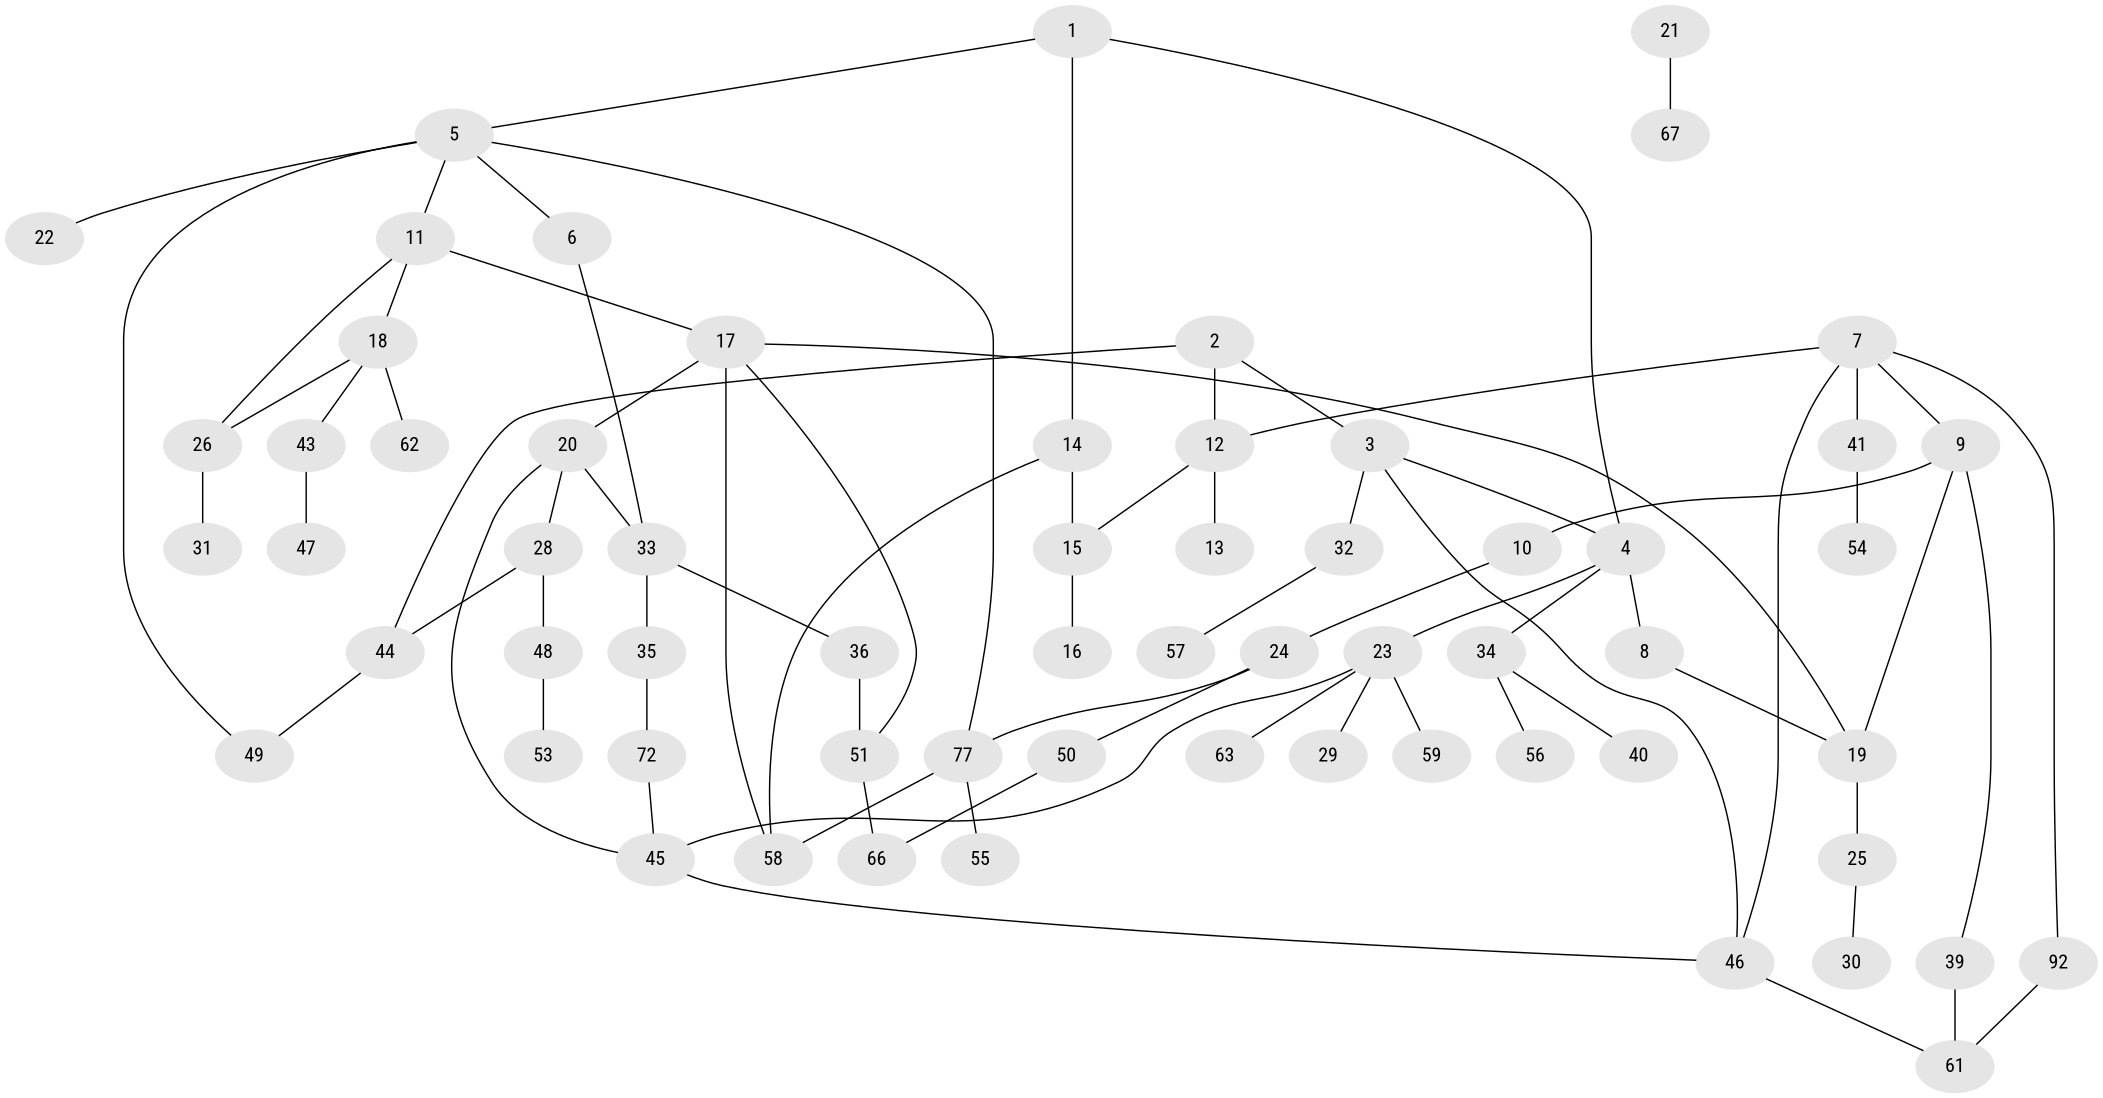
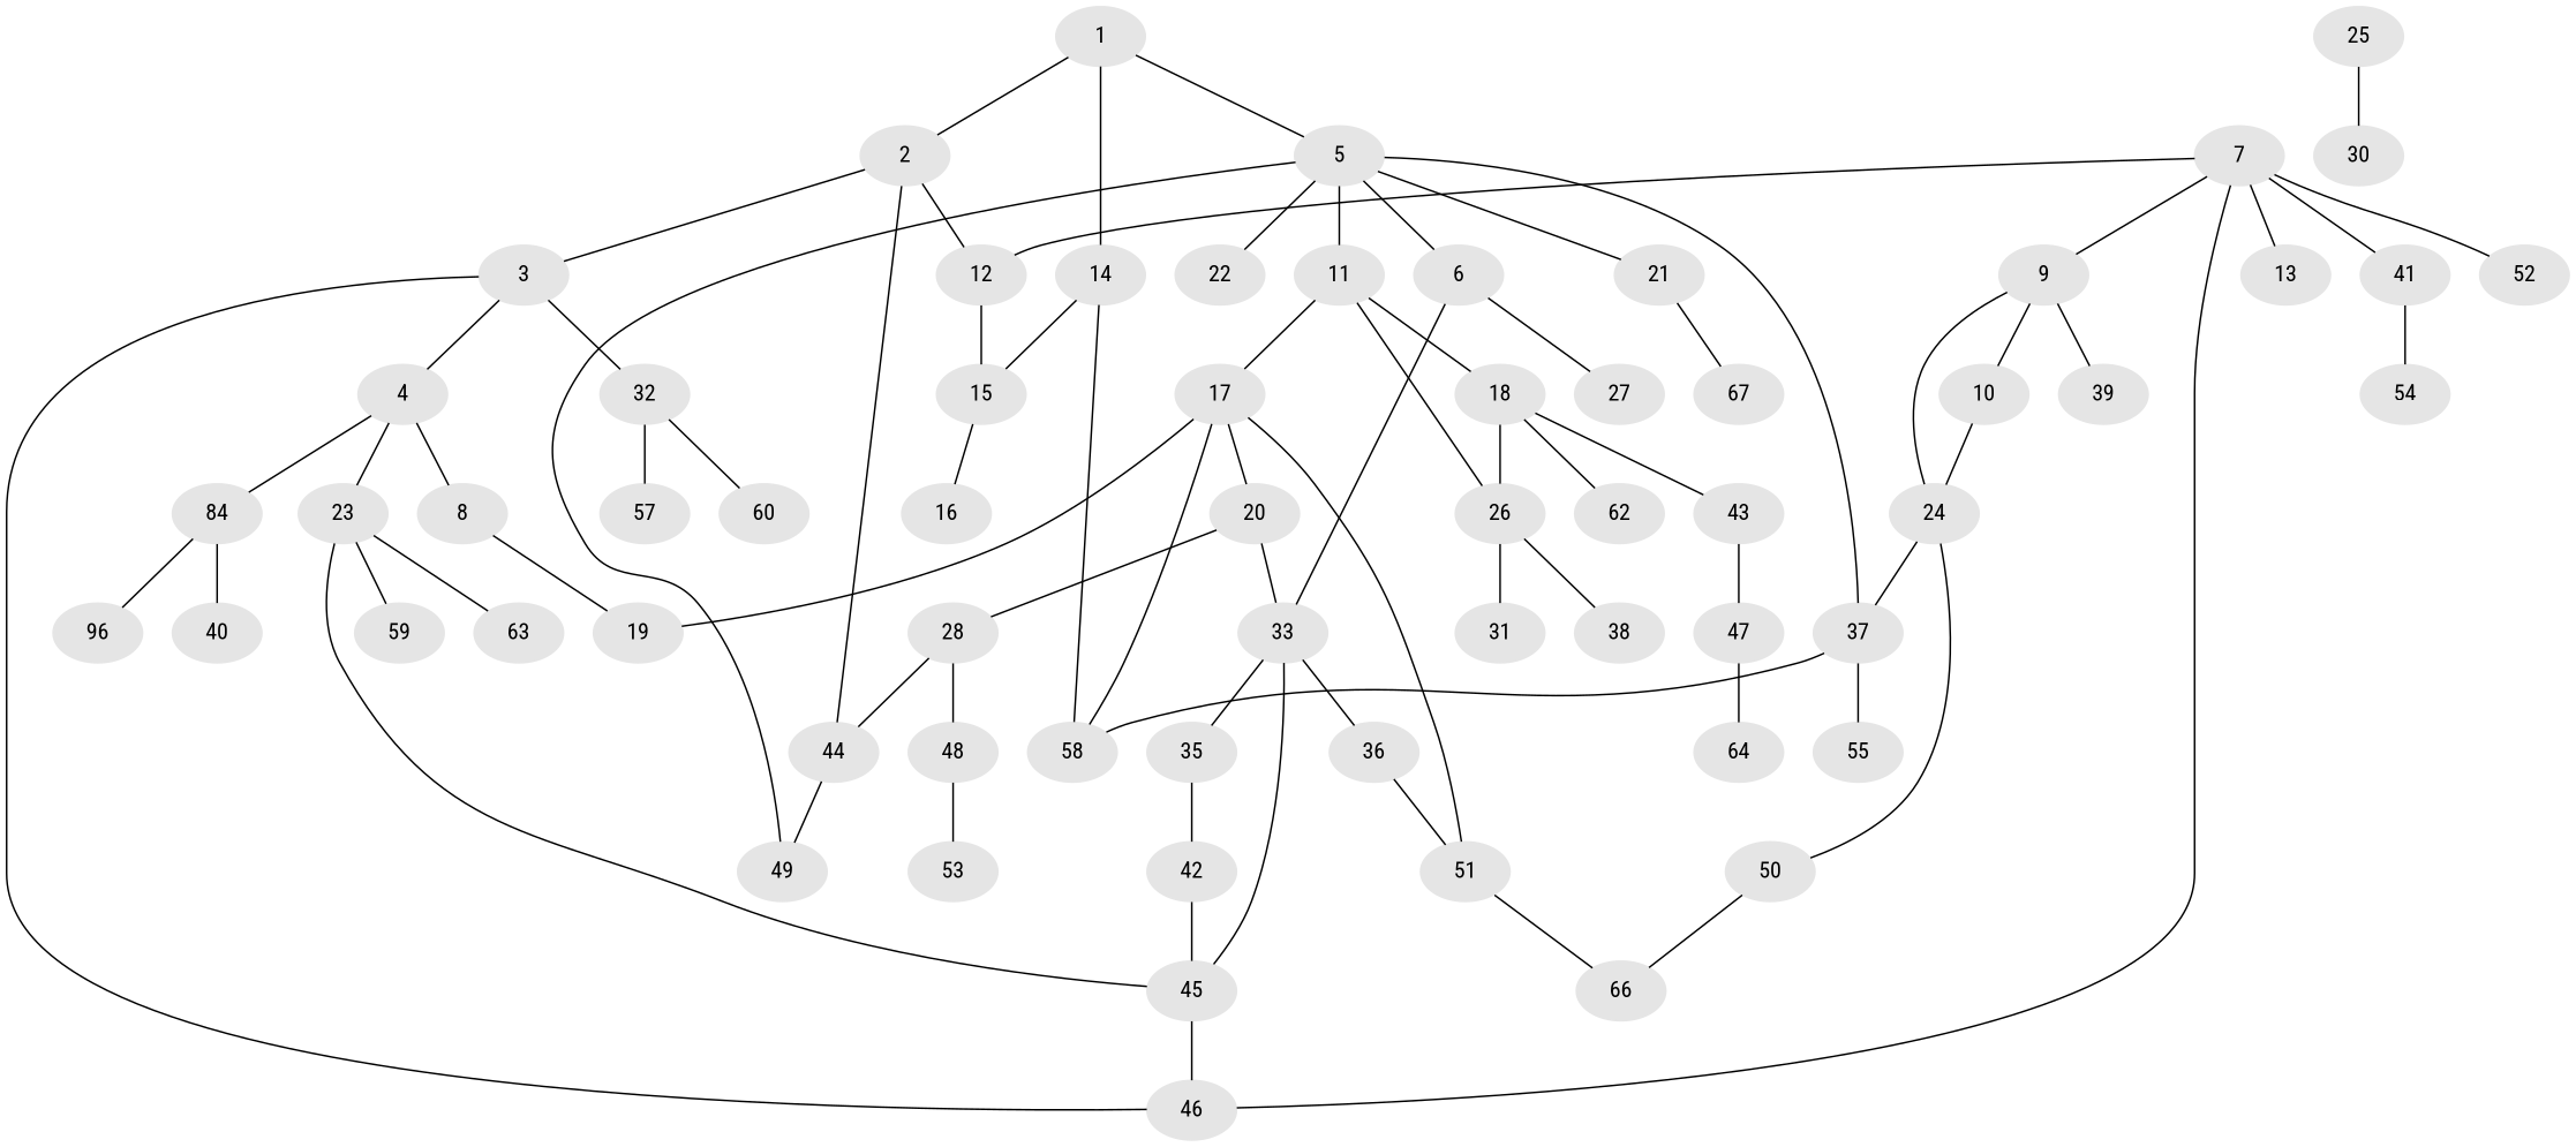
  graph {
    fontname="Roboto Condensed"
    node [color=gray90 fontname="Roboto Condensed" style=filled]
    edge [fontname="Roboto Condensed"]
    1
    2
    5
    14
    3
    12
    44
    6
    11
    21
    22
-   37 [label=77]
+   37
    49
    15
    58
    4
    32
    46
    13
    8
    23
-   34
+   34 [label=84]
    57
-   61
+   60
    7
    9
    41
-   52 [label=92]
+   52
    19
    45
-   29
    59
    63
    40
-   56
+   56 [label=96]
+   27
    33
    26
    17
    18
    n42 [label=67]
    31
+   38
    55
    35
    36
    10
    39
    54
    25
    24
    50
    20
    51
    43
    62
    16
    28
    66
    47
    30
    48
    53
-   42 [label=72]
-   1 -- 4
+   42
+   64
+   1 -- 2
    1 -- 5
    1 -- 14
    2 -- 3
    2 -- 12
    2 -- 44
    5 -- 6
    5 -- 11
+   5 -- 21
    5 -- 22
    5 -- 37
    5 -- 49
    14 -- 15
    14 -- 58
    3 -- 4
    3 -- 32
    3 -- 46
    12 -- 15
-   12 -- 13
+   7 -- 13
    44 -- 49
+   6 -- 27
    6 -- 33
    11 -- 26
    11 -- 17
    11 -- 18
    21 -- n42
    37 -- 58
    37 -- 55
    15 -- 16
    4 -- 8
    4 -- 23
    4 -- 34
    32 -- 57
-   46 -- 61
+   32 -- 60
    8 -- 19
    23 -- 45
-   23 -- 29
    23 -- 59
    23 -- 63
    34 -- 40
    34 -- 56
    7 -- 12
    7 -- 46
    7 -- 9
    7 -- 41
    7 -- 52
-   9 -- 19
+   9 -- 24
    9 -- 10
    9 -- 39
    41 -- 54
-   52 -- 61
-   19 -- 25
    45 -- 46
    33 -- 35
    33 -- 36
    26 -- 31
+   26 -- 38
    17 -- 58
    17 -- 19
    17 -- 20
    17 -- 51
    18 -- 26
    18 -- 43
    18 -- 62
    35 -- 42
    36 -- 51
    10 -- 24
-   39 -- 61
    25 -- 30
    24 -- 37
    24 -- 50
    50 -- 66
-   20 -- 45
+   33 -- 45
    20 -- 33
    20 -- 28
    51 -- 66
    43 -- 47
    28 -- 44
    28 -- 48
+   47 -- 64
    48 -- 53
    42 -- 45
  }
